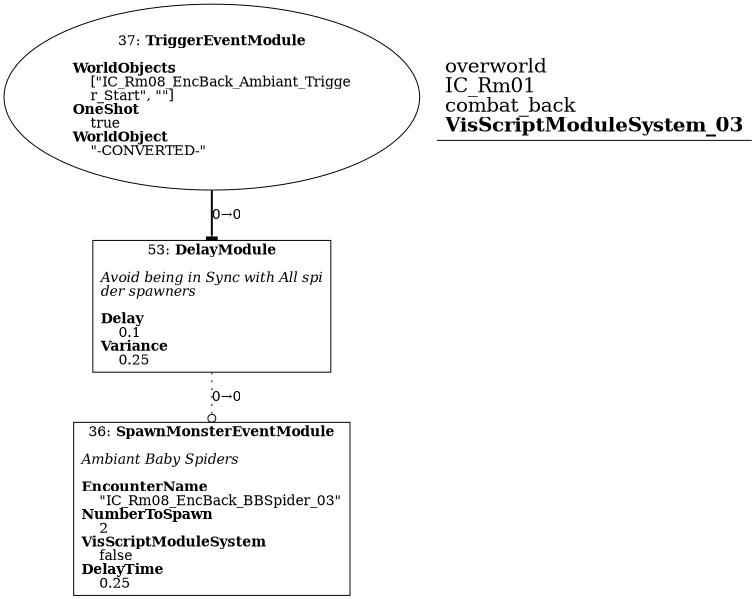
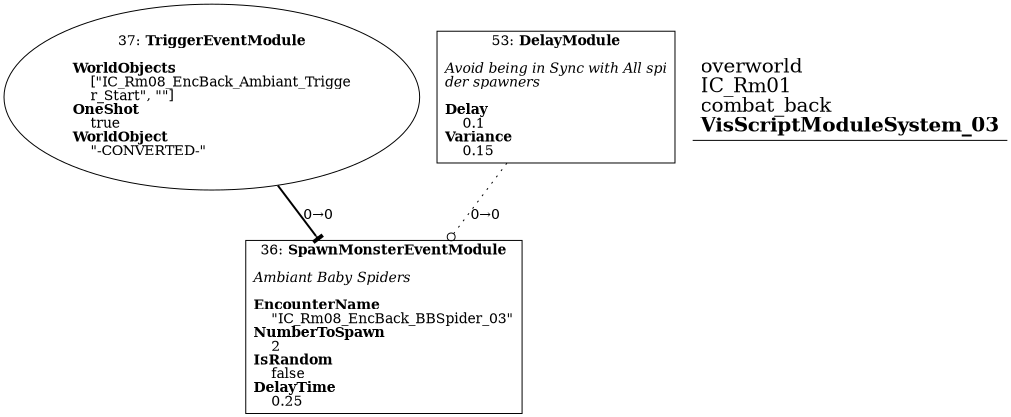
  digraph {
    fontname="DejaVu Serif"
    splines=spline
    node [fontname="DejaVu Serif" shape=box]
    edge [fontname="DejaVu Serif"]
-   n1 [label=<36: <b>SpawnMonsterEventModule</b><br/><br/><i>Ambiant Baby Spiders<br align="left"/></i><br align="left"/><b>EncounterName</b><br align="left"/>    &quot;IC_Rm08_EncBack_BBSpider_03&quot;<br align="left"/><b>NumberToSpawn</b><br align="left"/>    2<br align="left"/><b>VisScriptModuleSystem</b><br align="left"/>    false<br align="left"/><b>DelayTime</b><br align="left"/>    0.25<br align="left"/>>]
+   n1 [label=<36: <b>SpawnMonsterEventModule</b><br/><br/><i>Ambiant Baby Spiders<br align="left"/></i><br align="left"/><b>EncounterName</b><br align="left"/>    &quot;IC_Rm08_EncBack_BBSpider_03&quot;<br align="left"/><b>NumberToSpawn</b><br align="left"/>    2<br align="left"/><b>IsRandom</b><br align="left"/>    false<br align="left"/><b>DelayTime</b><br align="left"/>    0.25<br align="left"/>>]
    n2 [label=<37: <b>TriggerEventModule</b><br/><br/><b>WorldObjects</b><br align="left"/>    [&quot;IC_Rm08_EncBack_Ambiant_Trigge<br align="left"/>    r_Start&quot;, &quot;&quot;]<br align="left"/><b>OneShot</b><br align="left"/>    true<br align="left"/><b>WorldObject</b><br align="left"/>    &quot;-CONVERTED-&quot;<br align="left"/>> shape=oval]
-   n3 [label=<53: <b>DelayModule</b><br/><br/><i>Avoid being in Sync with All spi<br align="left"/>der spawners<br align="left"/></i><br align="left"/><b>Delay</b><br align="left"/>    0.1<br align="left"/><b>Variance</b><br align="left"/>    0.25<br align="left"/>>]
+   n3 [label=<53: <b>DelayModule</b><br/><br/><i>Avoid being in Sync with All spi<br align="left"/>der spawners<br align="left"/></i><br align="left"/><b>Delay</b><br align="left"/>    0.1<br align="left"/><b>Variance</b><br align="left"/>    0.15<br align="left"/>>]
    n4 [label=<<font point-size="20">overworld<br align="left"/>IC_Rm01<br align="left"/>combat_back<br align="left"/><b>VisScriptModuleSystem_03</b><br align="left"/></font>> shape=underline]
-   n2 -> n3 [arrowhead=tee label="0→0" style=bold]
+   n2 -> n1 [arrowhead=tee label="0→0" style=bold]
    n3 -> n1 [arrowhead=odot label="0→0" style=dotted]
  }
